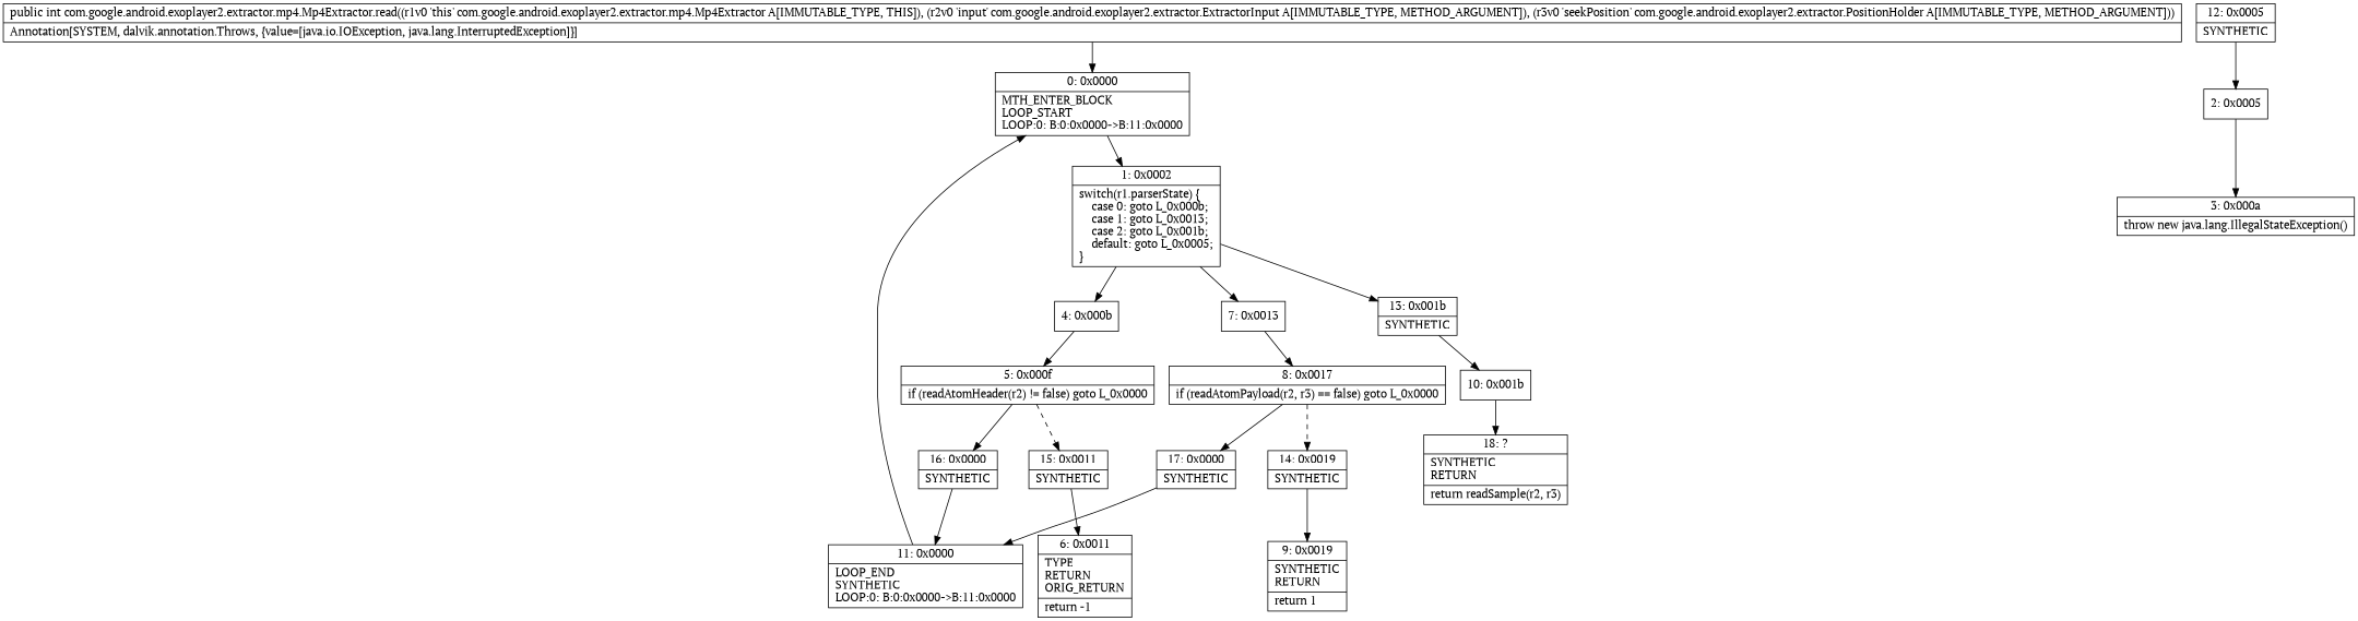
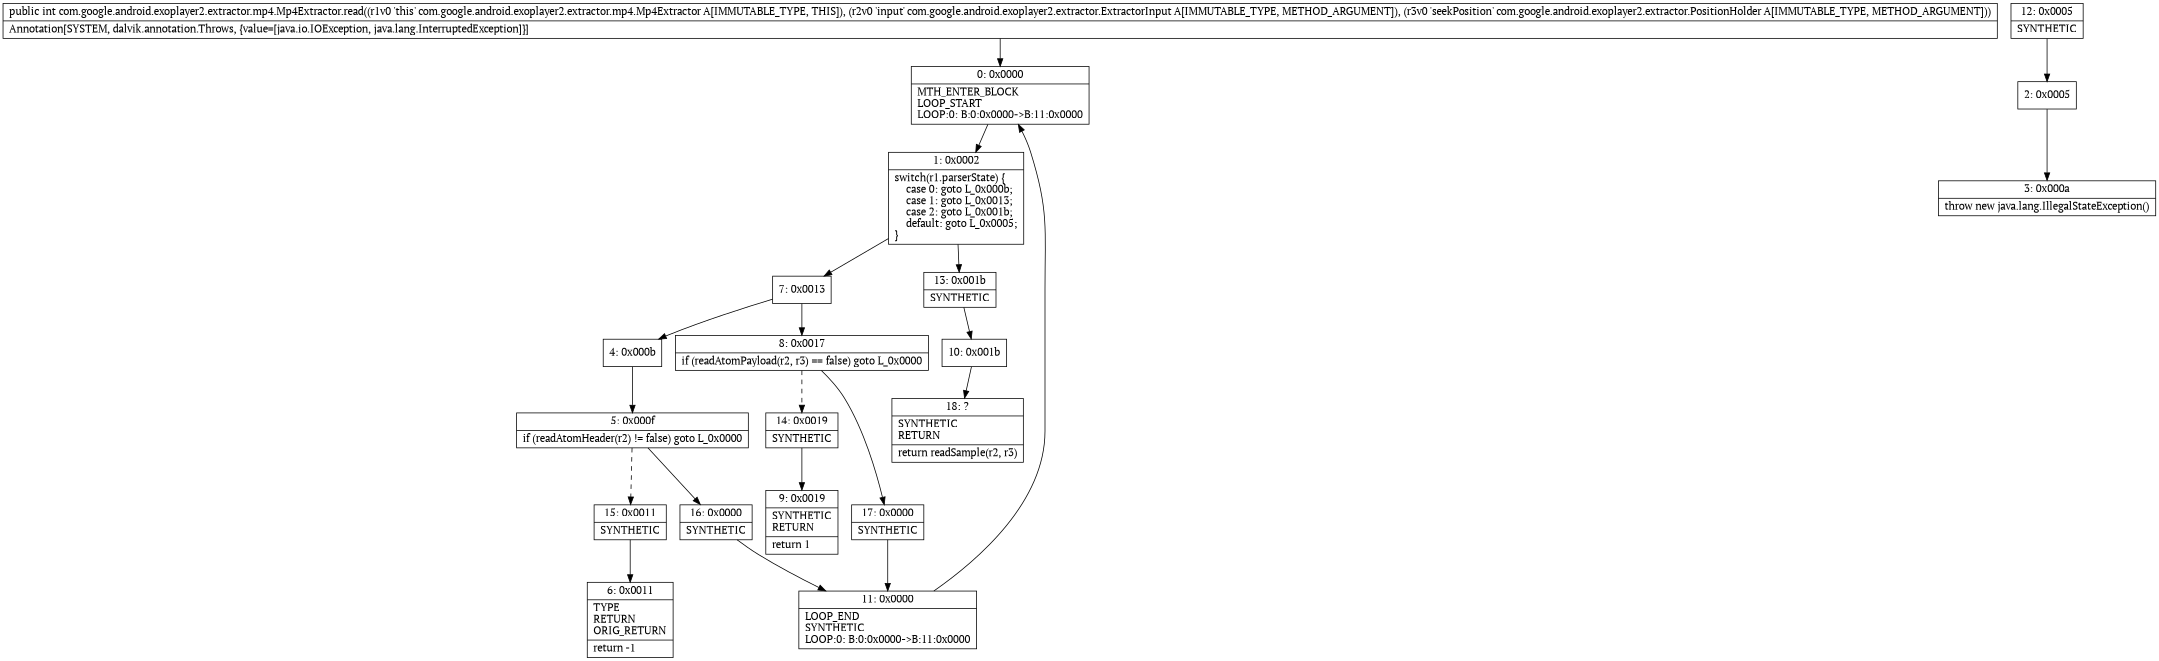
  digraph {
    fontname="PT Serif"
    node [fontname="PT Serif" shape=record]
    edge [fontname="PT Serif"]
    n1 [label="{0\:\ 0x0000|MTH_ENTER_BLOCK\lLOOP_START\lLOOP:0: B:0:0x0000\-\>B:11:0x0000\l}"]
    n2 [label="{1\:\ 0x0002|switch(r1.parserState) \{\l    case 0: goto L_0x000b;\l    case 1: goto L_0x0013;\l    case 2: goto L_0x001b;\l    default: goto L_0x0005;\l\}\l}"]
    n3 [label="{4\:\ 0x000b}"]
    n4 [label="{7\:\ 0x0013}"]
    n5 [label="{13\:\ 0x001b|SYNTHETIC\l}"]
    n6 [label="{5\:\ 0x000f|if (readAtomHeader(r2) != false) goto L_0x0000\l}"]
    n7 [label="{8\:\ 0x0017|if (readAtomPayload(r2, r3) == false) goto L_0x0000\l}"]
    n8 [label="{12\:\ 0x0005|SYNTHETIC\l}"]
    n9 [label="{2\:\ 0x0005}"]
    n10 [label="{10\:\ 0x001b}"]
    n11 [label="{3\:\ 0x000a|throw new java.lang.IllegalStateException()\l}"]
    n12 [label="{15\:\ 0x0011|SYNTHETIC\l}"]
    n13 [label="{16\:\ 0x0000|SYNTHETIC\l}"]
    n14 [label="{6\:\ 0x0011|TYPE\lRETURN\lORIG_RETURN\l|return \-1\l}"]
    n15 [label="{11\:\ 0x0000|LOOP_END\lSYNTHETIC\lLOOP:0: B:0:0x0000\-\>B:11:0x0000\l}"]
    n16 [label="{14\:\ 0x0019|SYNTHETIC\l}"]
    n17 [label="{17\:\ 0x0000|SYNTHETIC\l}"]
    n18 [label="{9\:\ 0x0019|SYNTHETIC\lRETURN\l|return 1\l}"]
    n19 [label="{18\:\ ?|SYNTHETIC\lRETURN\l|return readSample(r2, r3)\l}"]
    n20 [label="{public int com.google.android.exoplayer2.extractor.mp4.Mp4Extractor.read((r1v0 'this' com.google.android.exoplayer2.extractor.mp4.Mp4Extractor A[IMMUTABLE_TYPE, THIS]), (r2v0 'input' com.google.android.exoplayer2.extractor.ExtractorInput A[IMMUTABLE_TYPE, METHOD_ARGUMENT]), (r3v0 'seekPosition' com.google.android.exoplayer2.extractor.PositionHolder A[IMMUTABLE_TYPE, METHOD_ARGUMENT]))  | Annotation[SYSTEM, dalvik.annotation.Throws, \{value=[java.io.IOException, java.lang.InterruptedException]\}]\l}"]
    n1 -> n2
-   n2 -> n3
+   n4 -> n3
    n2 -> n4
    n2 -> n5
    n3 -> n6
    n4 -> n7
    n5 -> n10
    n6 -> n12 [style=dashed]
    n6 -> n13
    n7 -> n16 [style=dashed]
    n7 -> n17
    n8 -> n9
    n9 -> n11
    n10 -> n19
    n12 -> n14
    n13 -> n15
    n15 -> n1
    n16 -> n18
    n17 -> n15
    n20 -> n1
  }
